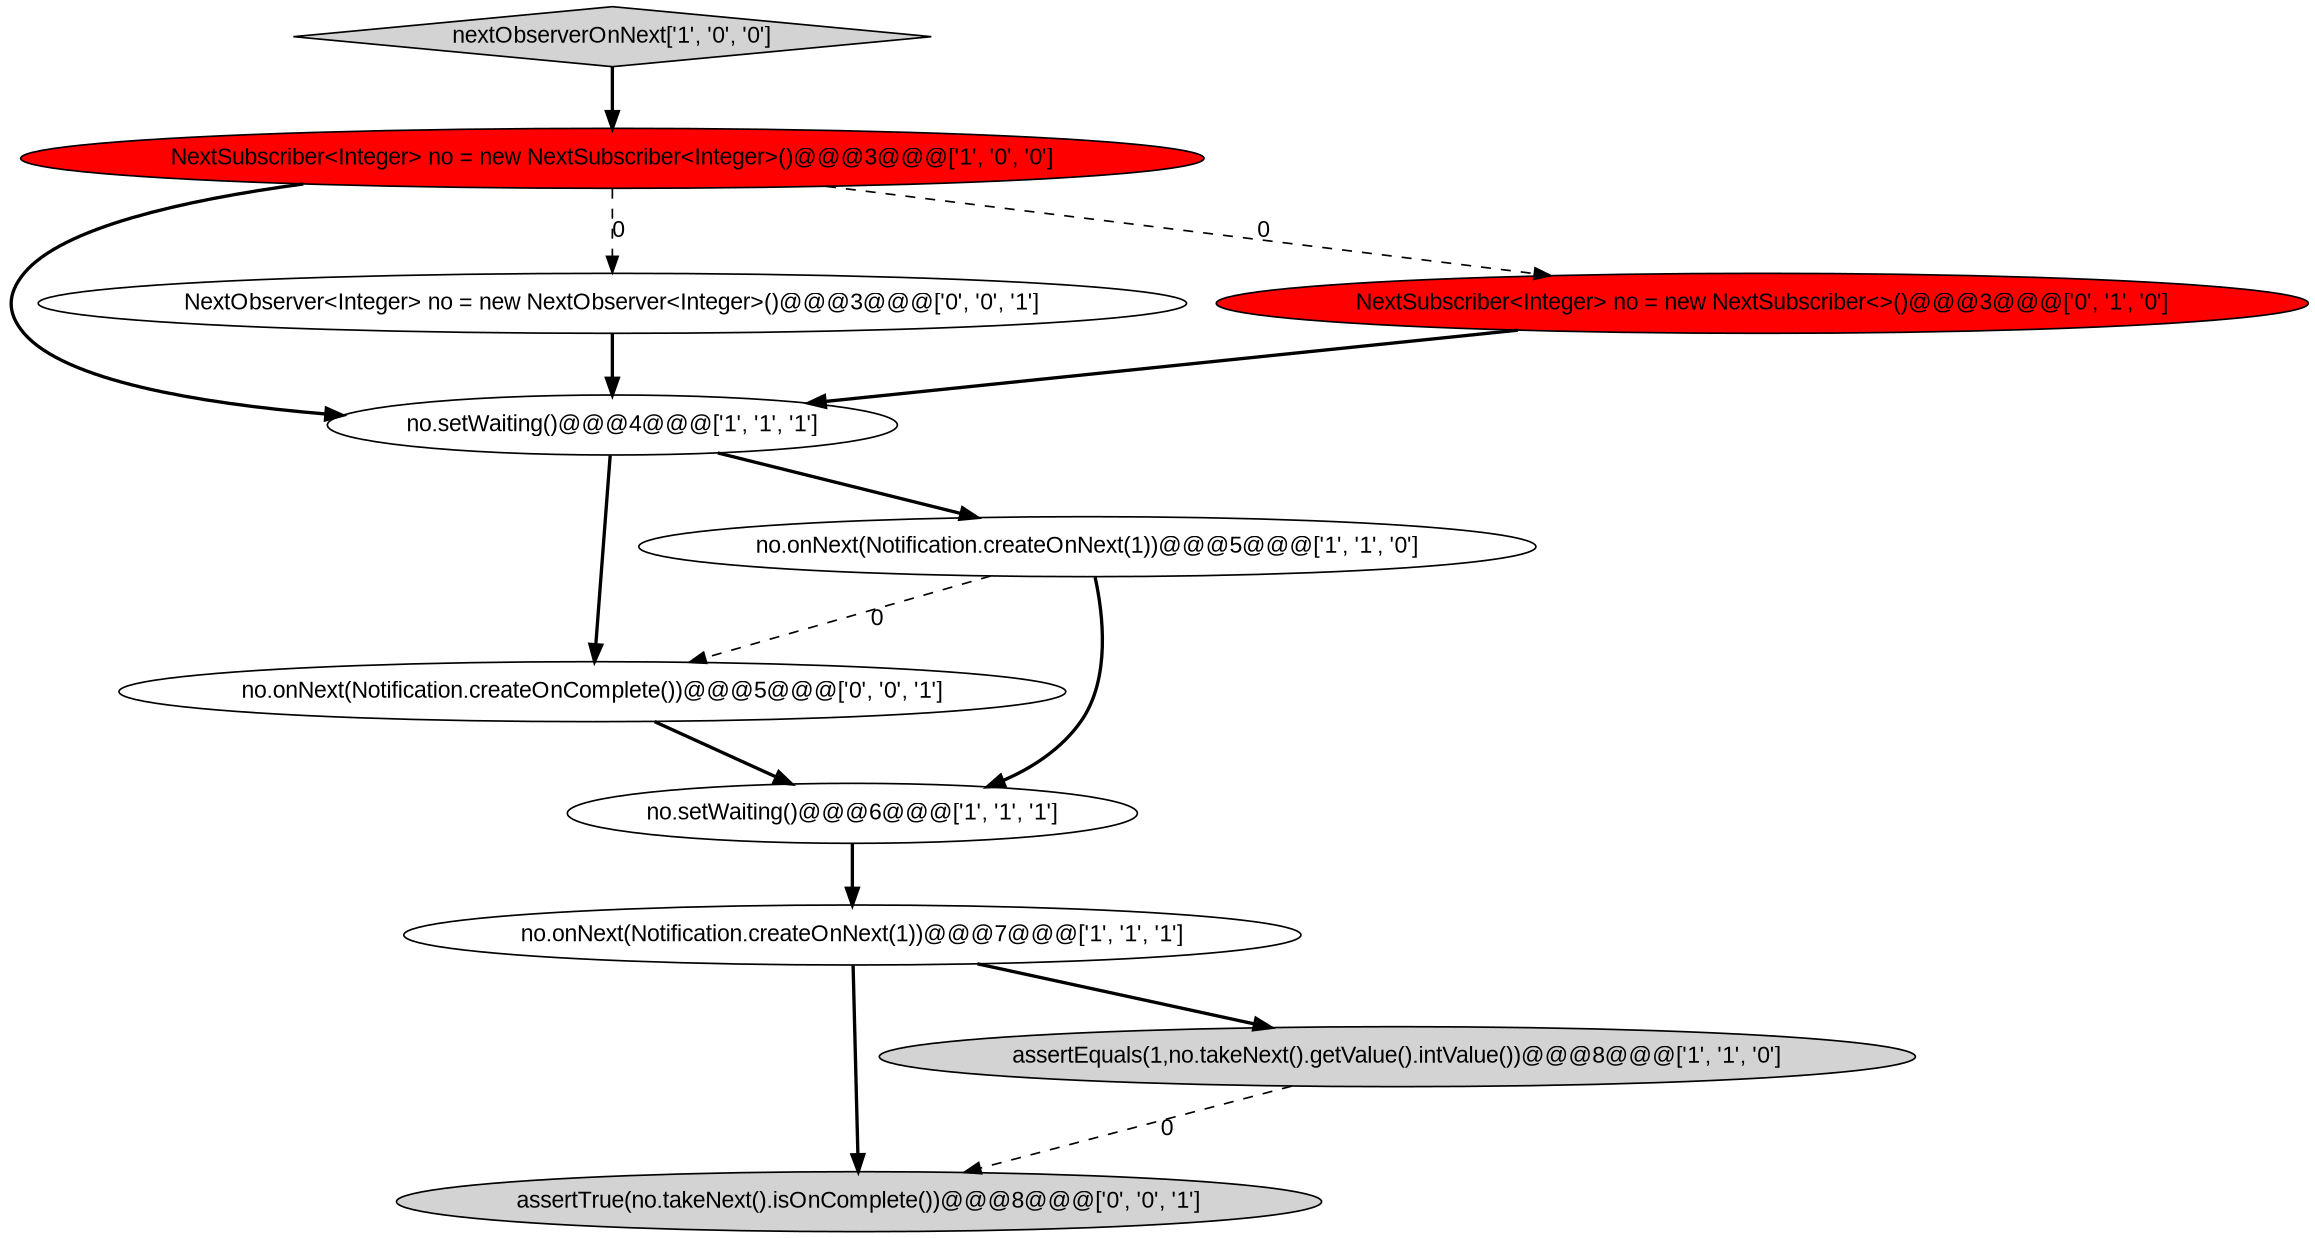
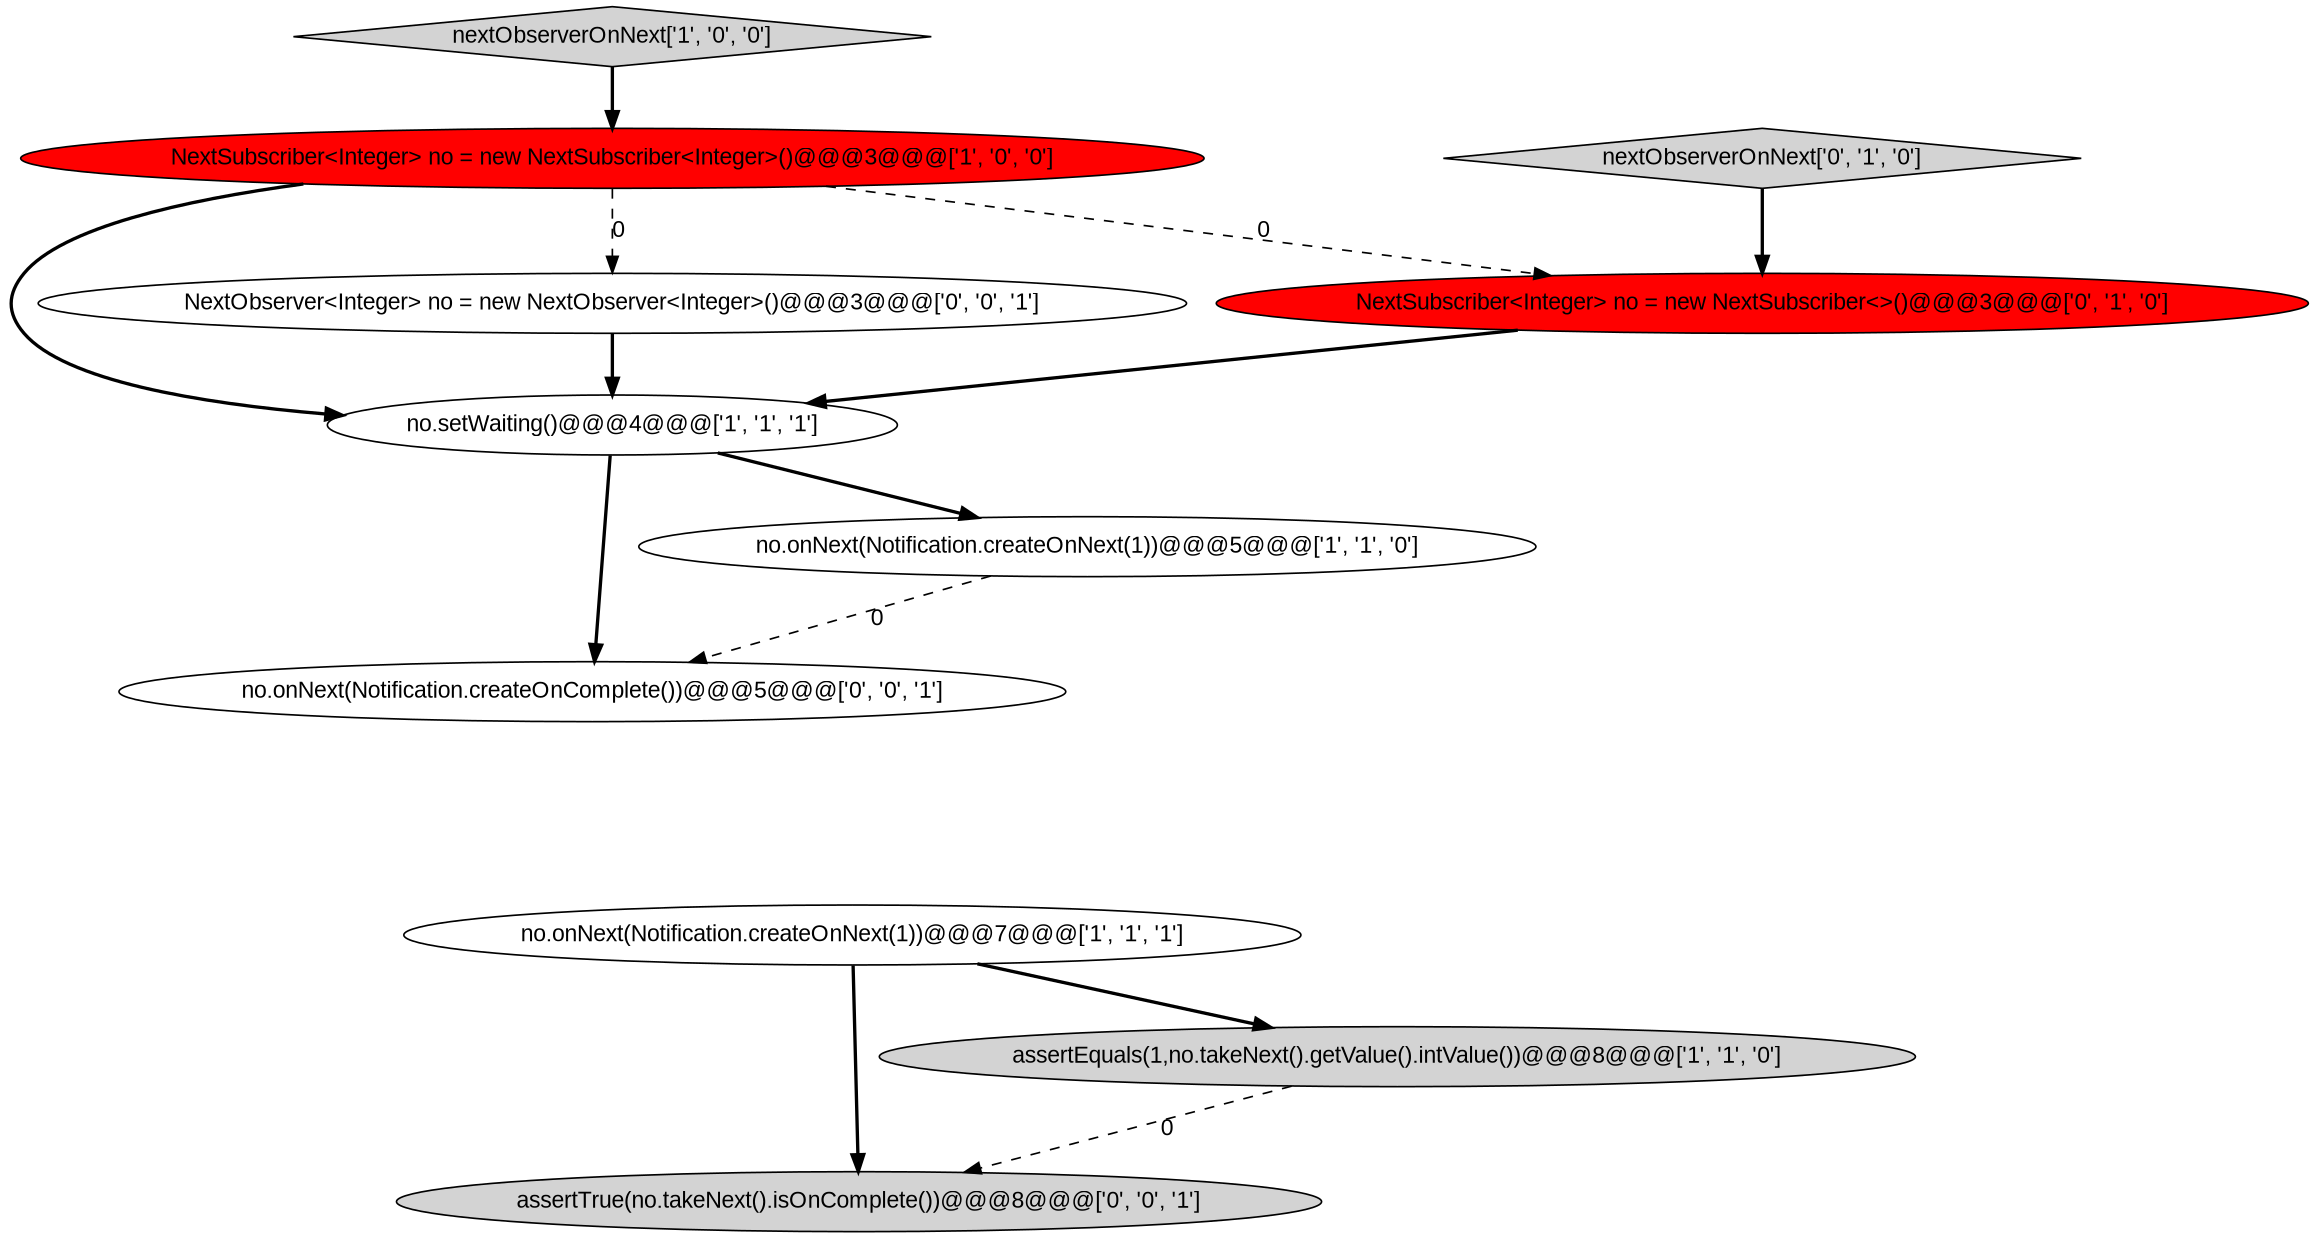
  digraph {
    fontname="Liberation Sans"
    node [fillcolor=white fontname="Liberation Sans" shape=ellipse style=filled]
    edge [fontname="Liberation Sans" style=bold]
    n1 [fillcolor=red label="NextSubscriber<Integer> no = new NextSubscriber<>()@@@3@@@['0', '1', '0']"]
    n2 [label="no.setWaiting()@@@4@@@['1', '1', '1']"]
    n3 [label="no.onNext(Notification.createOnComplete())@@@5@@@['0', '0', '1']"]
    n4 [label="no.onNext(Notification.createOnNext(1))@@@5@@@['1', '1', '0']"]
-   n5 [label="no.setWaiting()@@@6@@@['1', '1', '1']"]
    n6 [label="no.onNext(Notification.createOnNext(1))@@@7@@@['1', '1', '1']"]
    n7 [fillcolor=lightgray label="assertTrue(no.takeNext().isOnComplete())@@@8@@@['0', '0', '1']"]
    n8 [fillcolor=lightgray label="assertEquals(1,no.takeNext().getValue().intValue())@@@8@@@['1', '1', '0']"]
+   n9 [fillcolor=lightgray label="nextObserverOnNext['0', '1', '0']" shape=diamond]
    n10 [label="NextObserver<Integer> no = new NextObserver<Integer>()@@@3@@@['0', '0', '1']"]
    n11 [fillcolor=lightgray label="nextObserverOnNext['1', '0', '0']" shape=diamond]
    n12 [fillcolor=red label="NextSubscriber<Integer> no = new NextSubscriber<Integer>()@@@3@@@['1', '0', '0']"]
    n1 -> n2
    n2 -> n3
    n2 -> n4
-   n3 -> n5
    n4 -> n3 [label=0 style=dashed]
-   n4 -> n5
-   n5 -> n6
    n6 -> n7
    n6 -> n8
    n8 -> n7 [label=0 style=dashed]
+   n9 -> n1
    n10 -> n2
    n11 -> n12
    n12 -> n1 [label=0 style=dashed]
    n12 -> n2
    n12 -> n10 [label=0 style=dashed]
  }
